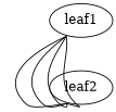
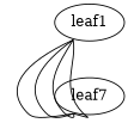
  graph {
    node [config="./helper_scripts/extra_switch_config.sh" function=leaf]
    leaf1
-   leaf2
+   leaf2 [label=leaf7]
    leaf1 -- leaf2 [headport=swp1 tailport=swp1]
    leaf1 -- leaf2 [headport=swp2 tailport=swp2]
    leaf1 -- leaf2 [headport=swp3 tailport=swp3]
    leaf1 -- leaf2 [headport=swp4 tailport=swp4]
  }
